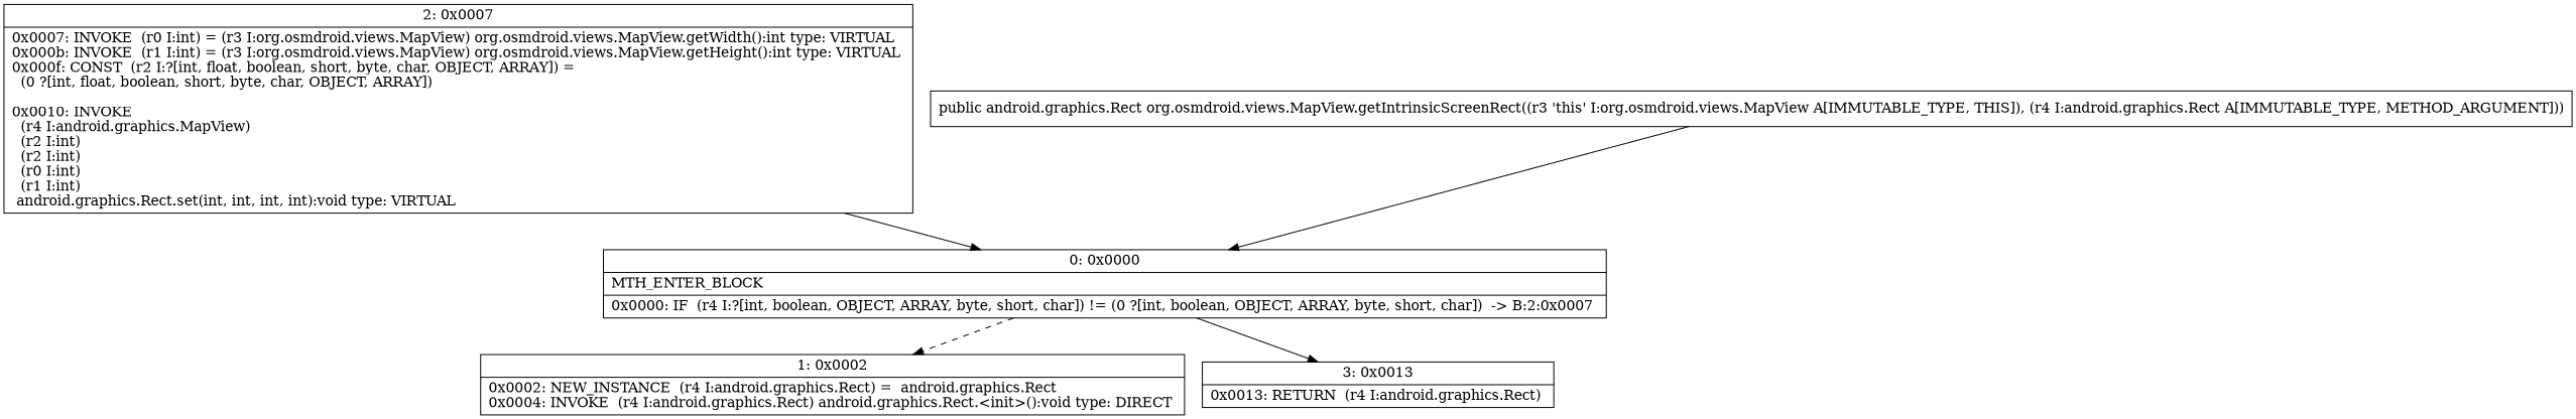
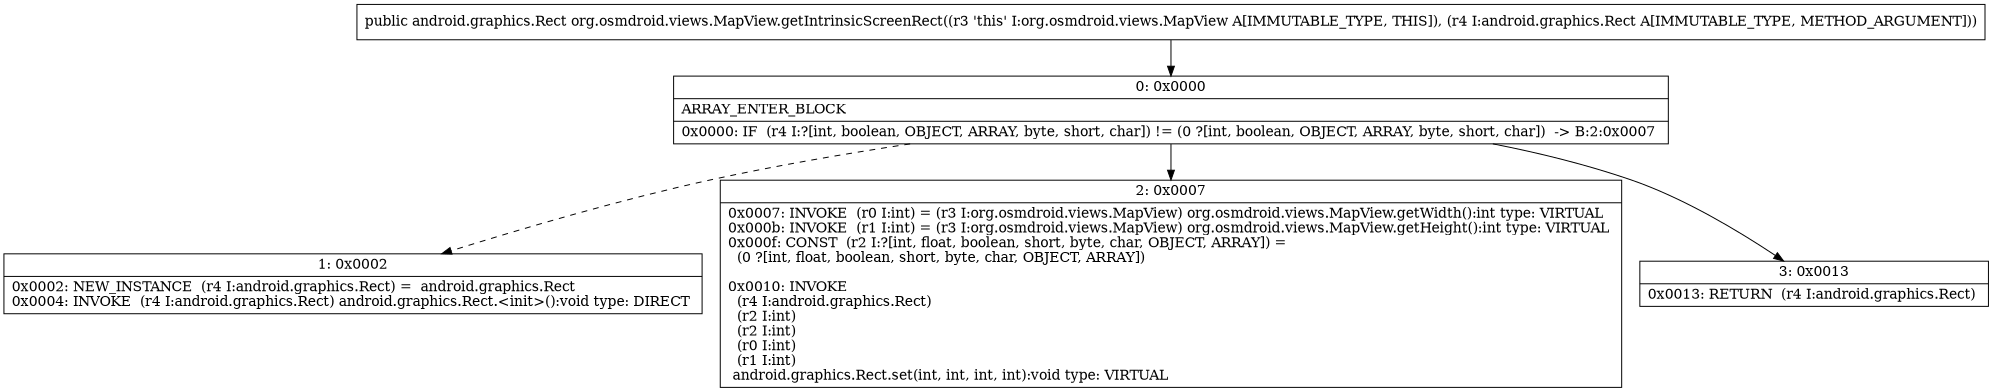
  digraph {
    node [shape=record]
-   n1 [label="{0\:\ 0x0000|MTH_ENTER_BLOCK\l|0x0000: IF  (r4 I:?[int, boolean, OBJECT, ARRAY, byte, short, char]) != (0 ?[int, boolean, OBJECT, ARRAY, byte, short, char])  \-\> B:2:0x0007 \l}"]
+   n1 [label="{0\:\ 0x0000|ARRAY_ENTER_BLOCK\l|0x0000: IF  (r4 I:?[int, boolean, OBJECT, ARRAY, byte, short, char]) != (0 ?[int, boolean, OBJECT, ARRAY, byte, short, char])  \-\> B:2:0x0007 \l}"]
    n2 [label="{1\:\ 0x0002|0x0002: NEW_INSTANCE  (r4 I:android.graphics.Rect) =  android.graphics.Rect \l0x0004: INVOKE  (r4 I:android.graphics.Rect) android.graphics.Rect.\<init\>():void type: DIRECT \l}"]
-   n3 [label="{2\:\ 0x0007|0x0007: INVOKE  (r0 I:int) = (r3 I:org.osmdroid.views.MapView) org.osmdroid.views.MapView.getWidth():int type: VIRTUAL \l0x000b: INVOKE  (r1 I:int) = (r3 I:org.osmdroid.views.MapView) org.osmdroid.views.MapView.getHeight():int type: VIRTUAL \l0x000f: CONST  (r2 I:?[int, float, boolean, short, byte, char, OBJECT, ARRAY]) = \l  (0 ?[int, float, boolean, short, byte, char, OBJECT, ARRAY])\l \l0x0010: INVOKE  \l  (r4 I:android.graphics.MapView)\l  (r2 I:int)\l  (r2 I:int)\l  (r0 I:int)\l  (r1 I:int)\l android.graphics.Rect.set(int, int, int, int):void type: VIRTUAL \l}"]
+   n3 [label="{2\:\ 0x0007|0x0007: INVOKE  (r0 I:int) = (r3 I:org.osmdroid.views.MapView) org.osmdroid.views.MapView.getWidth():int type: VIRTUAL \l0x000b: INVOKE  (r1 I:int) = (r3 I:org.osmdroid.views.MapView) org.osmdroid.views.MapView.getHeight():int type: VIRTUAL \l0x000f: CONST  (r2 I:?[int, float, boolean, short, byte, char, OBJECT, ARRAY]) = \l  (0 ?[int, float, boolean, short, byte, char, OBJECT, ARRAY])\l \l0x0010: INVOKE  \l  (r4 I:android.graphics.Rect)\l  (r2 I:int)\l  (r2 I:int)\l  (r0 I:int)\l  (r1 I:int)\l android.graphics.Rect.set(int, int, int, int):void type: VIRTUAL \l}"]
    n4 [label="{3\:\ 0x0013|0x0013: RETURN  (r4 I:android.graphics.Rect) \l}"]
    n5 [label="{public android.graphics.Rect org.osmdroid.views.MapView.getIntrinsicScreenRect((r3 'this' I:org.osmdroid.views.MapView A[IMMUTABLE_TYPE, THIS]), (r4 I:android.graphics.Rect A[IMMUTABLE_TYPE, METHOD_ARGUMENT])) }"]
    n1 -> n2 [style=dashed]
-   n3 -> n1
+   n1 -> n3
    n1 -> n4
    n5 -> n1
  }
